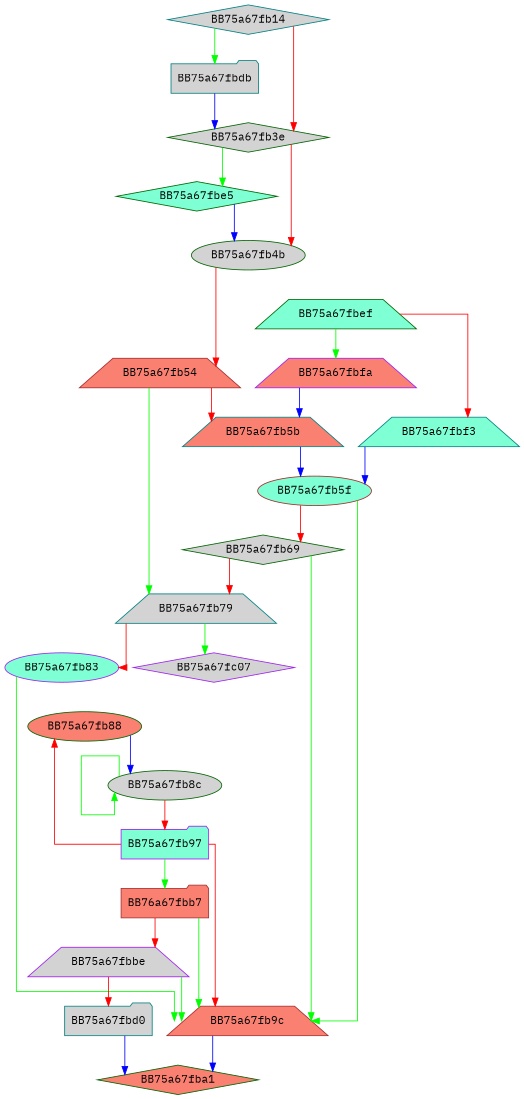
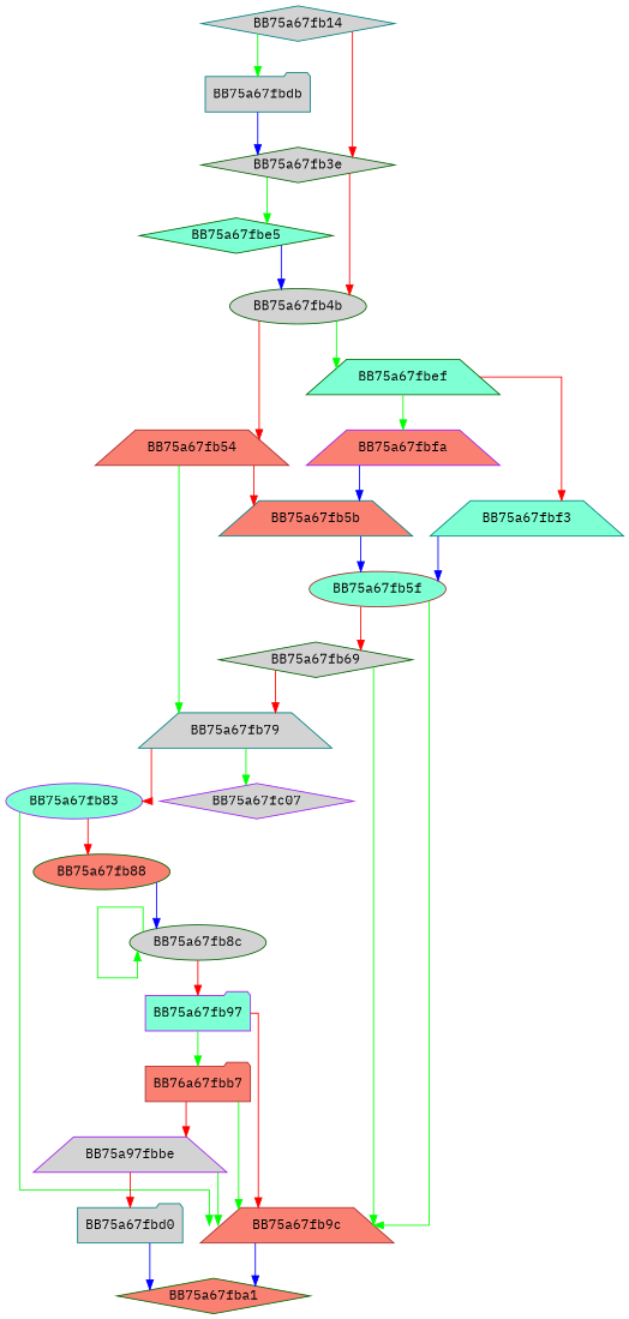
  digraph {
    fontname="IBM Plex Mono"
    splines=ortho
    node [color=darkgreen fillcolor=lightgrey fontname="IBM Plex Mono" shape=trapezium style=filled]
    edge [color=green fontname="IBM Plex Mono"]
    BB75a67fb14 [color=teal shape=diamond]
    BB75a67fbdb [color=teal shape=folder]
    BB75a67fb3e [shape=diamond]
    BB75a67fbe5 [fillcolor=aquamarine shape=diamond]
    BB75a67fb4b [shape=ellipse]
    BB75a67fbef [fillcolor=aquamarine]
    BB75a67fb54 [color=brown fillcolor=salmon]
    BB75a67fbfa [color=purple fillcolor=salmon]
    BB75a67fbf3 [color=teal fillcolor=aquamarine]
    BB75a67fb5b [color=teal fillcolor=salmon]
    BB75a67fb79 [color=teal]
    BB75a67fb5f [color=brown fillcolor=aquamarine shape=ellipse]
    BB75a67fb9c [color=brown fillcolor=salmon]
    BB75a67fb69 [shape=diamond]
    BB75a67fba1 [fillcolor=salmon shape=diamond]
    BB75a67fc07 [color=purple shape=diamond]
    BB75a67fb83 [color=purple fillcolor=aquamarine shape=ellipse]
    BB75a67fb88 [fillcolor=salmon shape=ellipse]
    BB75a67fb8c [shape=ellipse]
    BB75a67fb97 [color=purple fillcolor=aquamarine shape=folder]
    n21 [color=brown fillcolor=salmon label=BB76a67fbb7 shape=folder]
-   BB75a67fbbe [color=purple]
+   BB75a67fbbe [color=purple label=BB75a97fbbe]
    n23 [color=teal label=BB75a67fbd0 shape=folder]
    BB75a67fb14 -> BB75a67fbdb
    BB75a67fb14 -> BB75a67fb3e [color=red]
    BB75a67fbdb -> BB75a67fb3e [color=blue]
    BB75a67fb3e -> BB75a67fbe5
    BB75a67fb3e -> BB75a67fb4b [color=red]
    BB75a67fbe5 -> BB75a67fb4b [color=blue]
+   BB75a67fb4b -> BB75a67fbef
    BB75a67fb4b -> BB75a67fb54 [color=red]
    BB75a67fbef -> BB75a67fbfa
    BB75a67fbef -> BB75a67fbf3 [color=red]
    BB75a67fb54 -> BB75a67fb5b [color=red]
    BB75a67fb54 -> BB75a67fb79
    BB75a67fbfa -> BB75a67fb5b [color=blue]
    BB75a67fbf3 -> BB75a67fb5f [color=blue]
    BB75a67fb5b -> BB75a67fb5f [color=blue]
    BB75a67fb79 -> BB75a67fc07
    BB75a67fb79 -> BB75a67fb83 [color=red]
    BB75a67fb5f -> BB75a67fb9c
    BB75a67fb5f -> BB75a67fb69 [color=red]
    BB75a67fb9c -> BB75a67fba1 [color=blue]
    BB75a67fb69 -> BB75a67fb79 [color=red]
    BB75a67fb69 -> BB75a67fb9c
    BB75a67fb83 -> BB75a67fb9c
-   BB75a67fb97 -> BB75a67fb88 [color=red]
+   BB75a67fb83 -> BB75a67fb88 [color=red]
    BB75a67fb88 -> BB75a67fb8c [color=blue]
    BB75a67fb8c -> BB75a67fb8c
    BB75a67fb8c -> BB75a67fb97 [color=red]
    BB75a67fb97 -> BB75a67fb9c [color=red]
    BB75a67fb97 -> n21
    n21 -> BB75a67fb9c
    n21 -> BB75a67fbbe [color=red]
    BB75a67fbbe -> BB75a67fb9c
    BB75a67fbbe -> n23 [color=red]
    n23 -> BB75a67fba1 [color=blue]
  }
